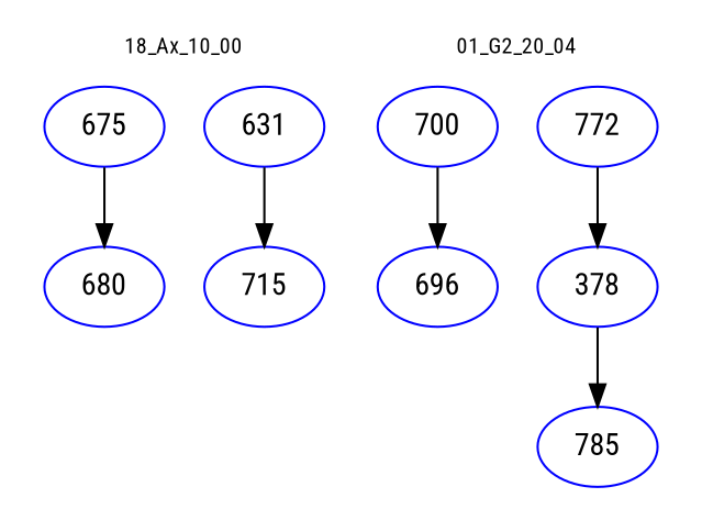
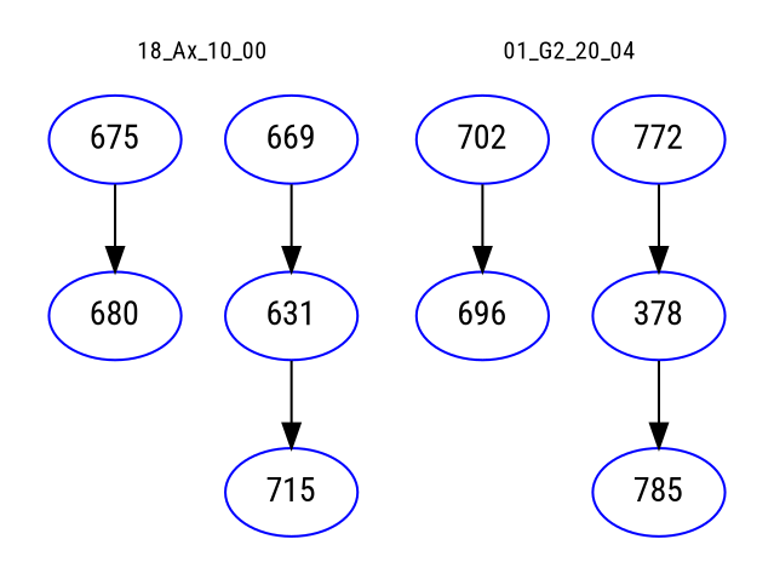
  digraph {
    fontname="Roboto Condensed"
    node [color=blue fontname="Roboto Condensed"]
    edge [color=black fontname="Roboto Condensed"]
+   n1 [label=669]
    n2 [label=631]
    n3 [label=675]
    n4 [label=715]
    n5 [label=680]
    n6 [label=772]
-   n7 [label=700]
+   n7 [label=702]
    n8 [label=378]
    n9 [label=696]
    n10 [label=785]
    subgraph cluster_1 {
      color=white
      fontsize=10
      label="18_Ax_10_00"
+     n1
      n2
      n3
      n4
      n5
    }
    subgraph cluster_2 {
      color=white
      fontsize=10
      label="01_G2_20_04"
      n6
      n7
      n8
      n9
      n10
    }
+   n1 -> n2
    n2 -> n4
    n3 -> n5
    n6 -> n8
    n7 -> n9
    n8 -> n10
  }
